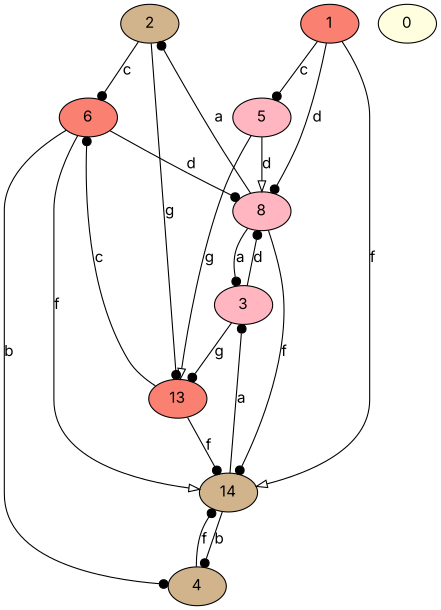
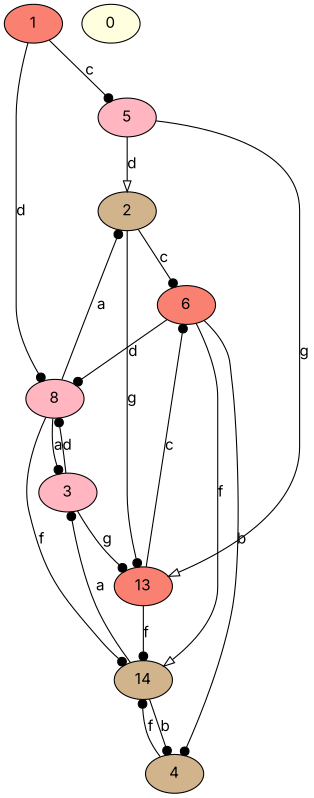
  strict digraph {
    fontname=Inter
    node [fillcolor=tan fontname=Inter style=filled]
    edge [arrowhead=dot fontname=Inter]
    2
    6 [fillcolor=salmon]
    13 [fillcolor=salmon]
    8 [fillcolor=lightpink]
    4
    n6 [label=14]
    3 [fillcolor=lightpink]
    0 [fillcolor=lightyellow]
    5 [fillcolor=lightpink]
    1 [fillcolor=salmon]
    2 -> 6 [label=c]
    2 -> 13 [label=g]
    6 -> 8 [label=d]
    6 -> 4 [label=b]
    6 -> n6 [arrowhead=onormal label=f]
    13 -> 6 [label=c]
    13 -> n6 [label=f]
    8 -> 2 [label=a]
    8 -> n6 [label=f]
    8 -> 3 [label=a]
    4 -> n6 [label=f]
    n6 -> 4 [label=b]
    n6 -> 3 [label=a]
    3 -> 13 [label=g]
    3 -> 8 [label=d]
    5 -> 13 [arrowhead=onormal label=g]
-   5 -> 8 [arrowhead=onormal label=d]
+   5 -> 2 [arrowhead=onormal label=d]
    1 -> 8 [label=d]
-   1 -> n6 [arrowhead=onormal label=f]
    1 -> 5 [label=c]
  }
